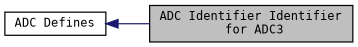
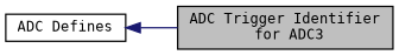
  digraph {
    rankdir=LR
    fontname="DejaVu Sans Mono"
    node [color=black fontname="DejaVu Sans Mono" fontsize=10 shape=record style=filled]
-   n1 [fillcolor=grey75 fontcolor=black height=0.2 label="ADC Identifier Identifier\l for ADC3" width=0.4]
+   n1 [fillcolor=grey75 fontcolor=black height=0.2 label="ADC Trigger Identifier\l for ADC3" width=0.4]
    n2 [fillcolor=white height=0.2 label="ADC Defines" width=0.4]
    n2 -> n1 [color=midnightblue dir=back fontname="DejaVu Sans Mono" fontsize=10 labelfontname=Helvetica labelfontsize=10 shape=plaintext style=solid]
  }
